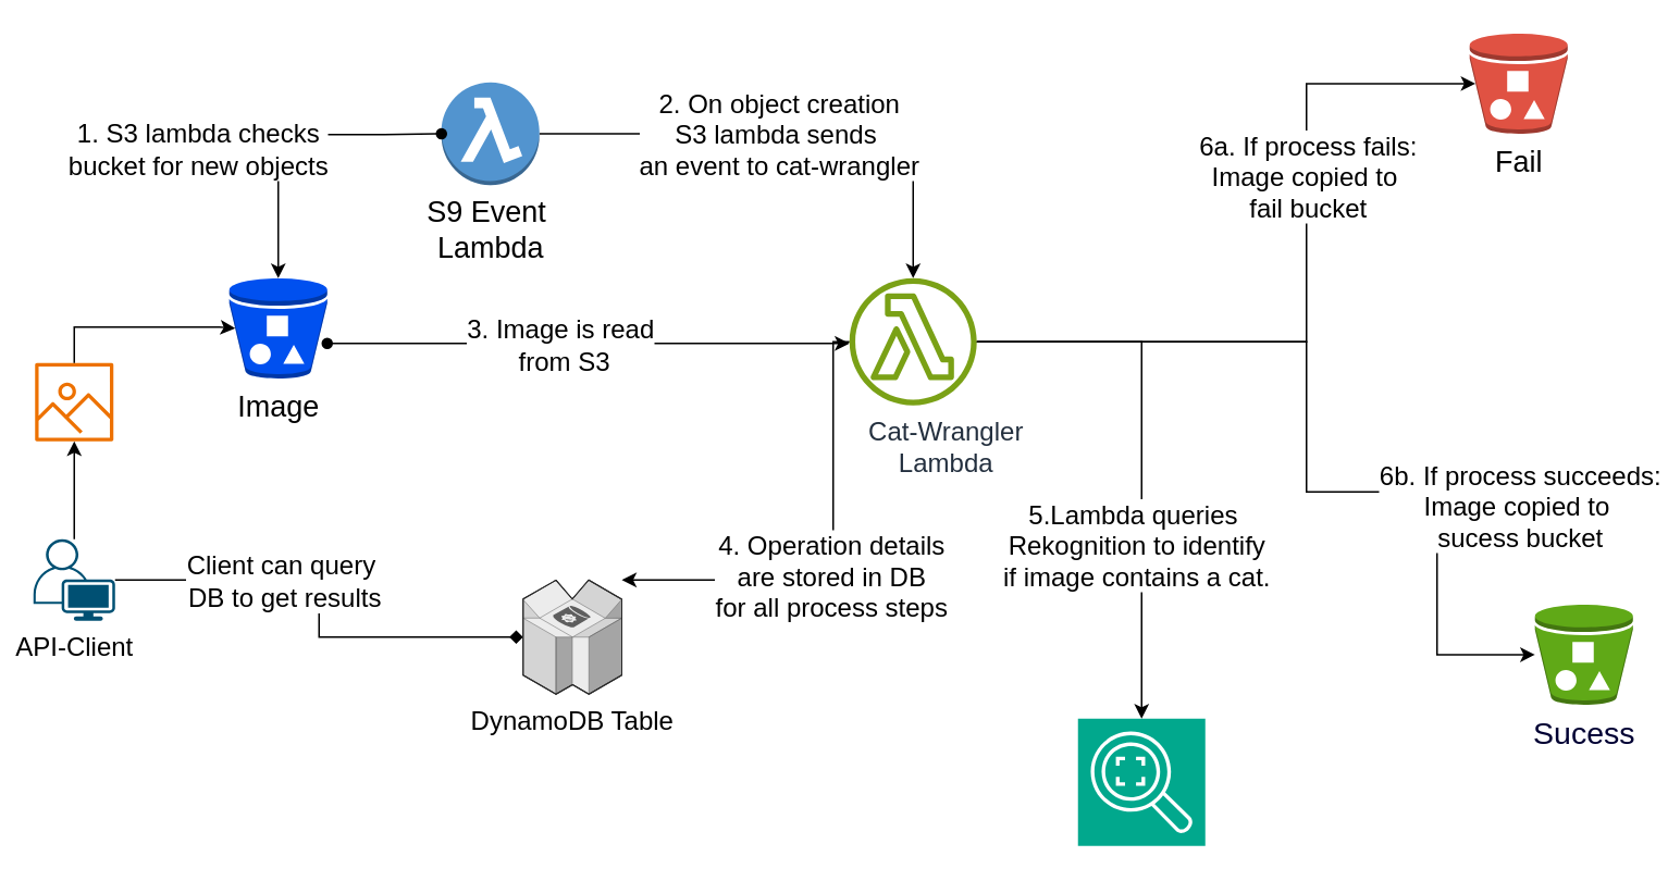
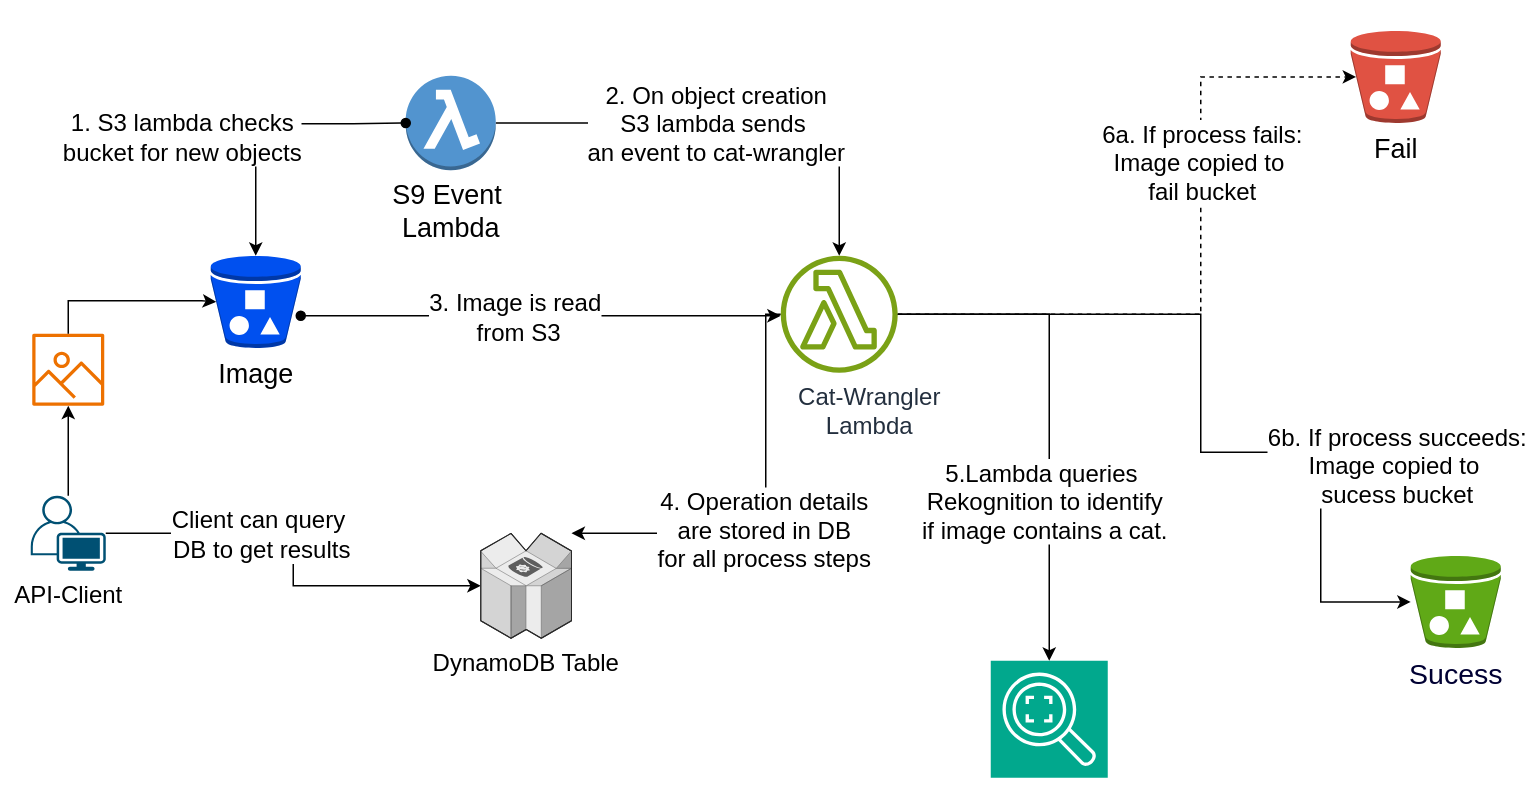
  <mxCell id="0" />
  <mxCell id="1" parent="0" />
  <mxCell id="2" value="&lt;font style=&quot;font-size: 19px;&quot;&gt;Sucess&lt;/font&gt;" style="outlineConnect=0;dashed=0;verticalLabelPosition=bottom;verticalAlign=top;align=center;html=1;shape=mxgraph.aws3.bucket_with_objects;fillColor=#60a917;fontColor=#000033;strokeColor=#2D7600;fontSize=14;" parent="1" vertex="1"><mxGeometry x="940" y="370" width="60" height="61.5" as="geometry" /></mxCell>
  <mxCell id="3" value="&lt;font style=&quot;font-size: 18px;&quot;&gt;Fail&lt;/font&gt;" style="outlineConnect=0;dashed=0;verticalLabelPosition=bottom;verticalAlign=top;align=center;html=1;shape=mxgraph.aws3.bucket_with_objects;fillColor=#E05243;gradientColor=none;" parent="1" vertex="1"><mxGeometry x="900" y="20" width="60" height="61.5" as="geometry" /></mxCell>
  <mxCell id="4" value="&lt;font style=&quot;font-size: 18px;&quot;&gt;Image&lt;/font&gt;" style="outlineConnect=0;dashed=0;verticalLabelPosition=bottom;verticalAlign=top;align=center;html=1;shape=mxgraph.aws3.bucket_with_objects;fillColor=#0050ef;fontColor=#000000;strokeColor=#001DBC;" parent="1" vertex="1"><mxGeometry x="140" y="170" width="60" height="61.5" as="geometry" /></mxCell>
  <mxCell id="5" style="edgeStyle=orthogonalEdgeStyle;rounded=0;orthogonalLoop=1;jettySize=auto;html=1;" parent="1" source="8" target="9" edge="1"><mxGeometry relative="1" as="geometry" /></mxCell>
- <mxCell id="6" style="edgeStyle=orthogonalEdgeStyle;rounded=0;orthogonalLoop=1;jettySize=auto;html=1;endArrow=diamond;" parent="1" source="8" target="23" edge="1"><mxGeometry relative="1" as="geometry" /></mxCell>
+ <mxCell id="6" style="edgeStyle=orthogonalEdgeStyle;rounded=0;orthogonalLoop=1;jettySize=auto;html=1;" parent="1" source="8" target="23" edge="1"><mxGeometry relative="1" as="geometry" /></mxCell>
  <mxCell id="7" value="&lt;font style=&quot;font-size: 16px;&quot;&gt;Client can query&amp;nbsp;&lt;/font&gt;&lt;div&gt;&lt;font style=&quot;font-size: 16px;&quot;&gt;DB to get results&lt;/font&gt;&lt;/div&gt;" style="edgeLabel;html=1;align=center;verticalAlign=middle;resizable=0;points=[];" parent="6" vertex="1" connectable="0"><mxGeometry x="-0.515" y="5" relative="1" as="geometry"><mxPoint x="34" y="5" as="offset" /></mxGeometry></mxCell>
  <mxCell id="8" value="&lt;font style=&quot;font-size: 16px;&quot;&gt;API-Client&lt;/font&gt;" style="points=[[0.35,0,0],[0.98,0.51,0],[1,0.71,0],[0.67,1,0],[0,0.795,0],[0,0.65,0]];verticalLabelPosition=bottom;sketch=0;html=1;verticalAlign=top;aspect=fixed;align=center;pointerEvents=1;shape=mxgraph.cisco19.user;fillColor=#005073;strokeColor=none;" parent="1" vertex="1"><mxGeometry x="20" y="330" width="50" height="50" as="geometry" /></mxCell>
  <mxCell id="9" value="" style="sketch=0;outlineConnect=0;fontColor=#232F3E;gradientColor=none;fillColor=#ED7100;strokeColor=none;dashed=0;verticalLabelPosition=bottom;verticalAlign=top;align=center;html=1;fontSize=12;fontStyle=0;aspect=fixed;pointerEvents=1;shape=mxgraph.aws4.container_registry_image;" parent="1" vertex="1"><mxGeometry x="21" y="222" width="48" height="48" as="geometry" /></mxCell>
  <mxCell id="10" style="edgeStyle=orthogonalEdgeStyle;rounded=0;orthogonalLoop=1;jettySize=auto;html=1;entryX=0.06;entryY=0.5;entryDx=0;entryDy=0;entryPerimeter=0;" parent="1" source="9" target="4" edge="1"><mxGeometry relative="1" as="geometry"><Array as="points"><mxPoint x="45" y="200" /><mxPoint x="134" y="200" /></Array></mxGeometry></mxCell>
  <mxCell id="11" style="edgeStyle=orthogonalEdgeStyle;rounded=0;orthogonalLoop=1;jettySize=auto;html=1;" parent="1" source="13" target="22" edge="1"><mxGeometry relative="1" as="geometry" /></mxCell>
  <mxCell id="12" value="&lt;font style=&quot;font-size: 16px;&quot;&gt;2. On object creation&lt;/font&gt;&lt;div&gt;&lt;font style=&quot;font-size: 16px;&quot;&gt;S3 lambda sends&amp;nbsp;&lt;/font&gt;&lt;/div&gt;&lt;div&gt;&lt;font style=&quot;font-size: 16px;&quot;&gt;an event to cat-wrangler&lt;/font&gt;&lt;/div&gt;" style="edgeLabel;html=1;align=center;verticalAlign=middle;resizable=0;points=[];" parent="11" vertex="1" connectable="0"><mxGeometry x="-0.081" relative="1" as="geometry"><mxPoint as="offset" /></mxGeometry></mxCell>
  <mxCell id="13" value="&lt;font style=&quot;font-size: 18px;&quot;&gt;S9 Event&amp;nbsp;&lt;/font&gt;&lt;div&gt;&lt;font style=&quot;font-size: 18px;&quot;&gt;Lambda&lt;/font&gt;&lt;/div&gt;" style="outlineConnect=0;dashed=0;verticalLabelPosition=bottom;verticalAlign=top;align=center;html=1;shape=mxgraph.aws3.lambda_function;fillColor=#5294CF;gradientColor=none;" parent="1" vertex="1"><mxGeometry x="270" y="50" width="60" height="63" as="geometry" /></mxCell>
  <mxCell id="14" style="edgeStyle=orthogonalEdgeStyle;rounded=0;orthogonalLoop=1;jettySize=auto;html=1;entryX=0;entryY=0.5;entryDx=0;entryDy=0;entryPerimeter=0;startArrow=classic;startFill=1;endArrow=oval;endFill=1;" parent="1" source="4" target="13" edge="1"><mxGeometry relative="1" as="geometry"><Array as="points"><mxPoint x="170" y="82" /><mxPoint x="235" y="82" /></Array></mxGeometry></mxCell>
  <mxCell id="15" value="&lt;span style=&quot;font-size: 16px;&quot;&gt;1. S3 lambda checks&lt;/span&gt;&lt;div&gt;&lt;span style=&quot;font-size: 16px;&quot;&gt;bucket for new objects&lt;/span&gt;&lt;/div&gt;" style="edgeLabel;html=1;align=center;verticalAlign=middle;resizable=0;points=[];" parent="14" vertex="1" connectable="0"><mxGeometry x="-0.324" y="3" relative="1" as="geometry"><mxPoint x="-47" y="-16" as="offset" /></mxGeometry></mxCell>
  <mxCell id="16" style="edgeStyle=orthogonalEdgeStyle;rounded=0;orthogonalLoop=1;jettySize=auto;html=1;startArrow=classic;startFill=1;endArrow=oval;endFill=1;" parent="1" source="22" target="4" edge="1"><mxGeometry relative="1" as="geometry"><mxPoint x="860" y="200" as="targetPoint" /><mxPoint x="510" y="210" as="sourcePoint" /><Array as="points"><mxPoint x="450" y="210" /><mxPoint x="450" y="210" /></Array></mxGeometry></mxCell>
  <mxCell id="17" value="&lt;font style=&quot;font-size: 16px;&quot;&gt;3. Image is read&lt;/font&gt;&lt;div&gt;&lt;font style=&quot;font-size: 16px;&quot;&gt;&amp;nbsp;from S3&lt;/font&gt;&lt;/div&gt;" style="edgeLabel;html=1;align=center;verticalAlign=middle;resizable=0;points=[];" parent="16" vertex="1" connectable="0"><mxGeometry x="-0.101" y="-2" relative="1" as="geometry"><mxPoint x="-34" y="2" as="offset" /></mxGeometry></mxCell>
  <mxCell id="18" style="edgeStyle=orthogonalEdgeStyle;rounded=0;orthogonalLoop=1;jettySize=auto;html=1;" parent="1" source="22" target="23" edge="1"><mxGeometry relative="1" as="geometry"><Array as="points"><mxPoint x="510" y="209" /><mxPoint x="510" y="355" /></Array></mxGeometry></mxCell>
  <mxCell id="19" value="&lt;font style=&quot;font-size: 16px;&quot;&gt;4. Operation details&lt;/font&gt;&lt;div&gt;&lt;font style=&quot;font-size: 16px;&quot;&gt;are stored in DB&lt;/font&gt;&lt;/div&gt;&lt;div&gt;&lt;font style=&quot;font-size: 16px;&quot;&gt;for all process steps&lt;/font&gt;&lt;/div&gt;" style="edgeLabel;html=1;align=center;verticalAlign=middle;resizable=0;points=[];" parent="18" vertex="1" connectable="0"><mxGeometry x="0.109" y="-3" relative="1" as="geometry"><mxPoint as="offset" /></mxGeometry></mxCell>
  <mxCell id="20" style="edgeStyle=orthogonalEdgeStyle;rounded=0;orthogonalLoop=1;jettySize=auto;html=1;" parent="1" source="22" target="2" edge="1"><mxGeometry relative="1" as="geometry"><mxPoint x="740" y="310" as="targetPoint" /><Array as="points"><mxPoint x="800" y="209" /><mxPoint x="800" y="301" /><mxPoint x="880" y="301" /></Array></mxGeometry></mxCell>
  <mxCell id="21" value="&lt;font style=&quot;font-size: 16px;&quot;&gt;6b. If process succeeds:&lt;/font&gt;&lt;div&gt;&lt;font style=&quot;font-size: 16px;&quot;&gt;Image copied to&amp;nbsp;&lt;/font&gt;&lt;/div&gt;&lt;div&gt;&lt;font style=&quot;font-size: 16px;&quot;&gt;sucess bucket&lt;/font&gt;&lt;/div&gt;" style="edgeLabel;html=1;align=center;verticalAlign=middle;resizable=0;points=[];" parent="20" vertex="1" connectable="0"><mxGeometry x="0.009" relative="1" as="geometry"><mxPoint x="130" y="34" as="offset" /></mxGeometry></mxCell>
  <mxCell id="22" value="&lt;blockquote style=&quot;margin: 0 0 0 40px; border: none; padding: 0px;&quot;&gt;&lt;font style=&quot;font-size: 16px;&quot;&gt;Cat-Wrangler&lt;/font&gt;&lt;div&gt;&lt;font style=&quot;font-size: 16px;&quot;&gt;Lambda&lt;/font&gt;&lt;/div&gt;&lt;/blockquote&gt;" style="sketch=0;outlineConnect=0;fontColor=#232F3E;gradientColor=none;fillColor=#7AA116;strokeColor=none;dashed=0;verticalLabelPosition=bottom;verticalAlign=top;align=center;html=1;fontSize=12;fontStyle=0;aspect=fixed;pointerEvents=1;shape=mxgraph.aws4.lambda_function;" parent="1" vertex="1"><mxGeometry x="520" y="170" width="78" height="78" as="geometry" /></mxCell>
  <mxCell id="23" value="&lt;font style=&quot;font-size: 16px;&quot;&gt;DynamoDB Table&lt;/font&gt;" style="verticalLabelPosition=bottom;html=1;verticalAlign=top;strokeWidth=1;align=center;outlineConnect=0;dashed=0;outlineConnect=0;shape=mxgraph.aws3d.dynamoDb;fillColor=#ECECEC;strokeColor=#5E5E5E;aspect=fixed;" parent="1" vertex="1"><mxGeometry x="320" y="355" width="60.5" height="70" as="geometry" /></mxCell>
- <mxCell id="24" style="edgeStyle=orthogonalEdgeStyle;rounded=0;orthogonalLoop=1;jettySize=auto;html=1;entryX=0.06;entryY=0.5;entryDx=0;entryDy=0;entryPerimeter=0;" parent="1" source="22" target="3" edge="1"><mxGeometry relative="1" as="geometry"><Array as="points"><mxPoint x="800" y="209" /><mxPoint x="800" y="51" /></Array></mxGeometry></mxCell>
+ <mxCell id="24" style="edgeStyle=orthogonalEdgeStyle;rounded=0;orthogonalLoop=1;jettySize=auto;html=1;entryX=0.06;entryY=0.5;entryDx=0;entryDy=0;entryPerimeter=0;dashed=1;" parent="1" source="22" target="3" edge="1"><mxGeometry relative="1" as="geometry"><Array as="points"><mxPoint x="800" y="209" /><mxPoint x="800" y="51" /></Array></mxGeometry></mxCell>
  <mxCell id="25" value="&lt;font style=&quot;font-size: 16px;&quot;&gt;6a. If process fails:&lt;/font&gt;&lt;div&gt;&lt;font style=&quot;font-size: 16px;&quot;&gt;Image copied to&amp;nbsp;&lt;/font&gt;&lt;/div&gt;&lt;div&gt;&lt;font style=&quot;font-size: 16px;&quot;&gt;fail bucket&lt;/font&gt;&lt;/div&gt;" style="edgeLabel;html=1;align=center;verticalAlign=middle;resizable=0;points=[];" parent="24" vertex="1" connectable="0"><mxGeometry x="0.262" relative="1" as="geometry"><mxPoint y="-11" as="offset" /></mxGeometry></mxCell>
  <mxCell id="26" value="" style="sketch=0;points=[[0,0,0],[0.25,0,0],[0.5,0,0],[0.75,0,0],[1,0,0],[0,1,0],[0.25,1,0],[0.5,1,0],[0.75,1,0],[1,1,0],[0,0.25,0],[0,0.5,0],[0,0.75,0],[1,0.25,0],[1,0.5,0],[1,0.75,0]];outlineConnect=0;fontColor=#232F3E;fillColor=#01A88D;strokeColor=#ffffff;dashed=0;verticalLabelPosition=bottom;verticalAlign=top;align=center;html=1;fontSize=12;fontStyle=0;aspect=fixed;shape=mxgraph.aws4.resourceIcon;resIcon=mxgraph.aws4.rekognition_2;" parent="1" vertex="1"><mxGeometry x="660" y="440" width="78" height="78" as="geometry" /></mxCell>
  <mxCell id="27" style="edgeStyle=orthogonalEdgeStyle;rounded=0;orthogonalLoop=1;jettySize=auto;html=1;entryX=0.5;entryY=0;entryDx=0;entryDy=0;entryPerimeter=0;" parent="1" source="22" target="26" edge="1"><mxGeometry relative="1" as="geometry" /></mxCell>
  <mxCell id="28" value="&lt;font style=&quot;font-size: 16px;&quot;&gt;5.Lambda queries&amp;nbsp;&lt;/font&gt;&lt;div&gt;&lt;font style=&quot;font-size: 16px;&quot;&gt;Rekognition to identify&lt;/font&gt;&lt;/div&gt;&lt;div&gt;&lt;font style=&quot;font-size: 16px;&quot;&gt;if image contains a cat.&lt;/font&gt;&lt;/div&gt;" style="edgeLabel;html=1;align=center;verticalAlign=middle;resizable=0;points=[];" parent="27" vertex="1" connectable="0"><mxGeometry x="0.353" y="-4" relative="1" as="geometry"><mxPoint y="1" as="offset" /></mxGeometry></mxCell>
